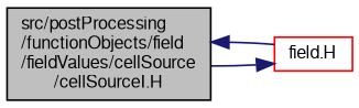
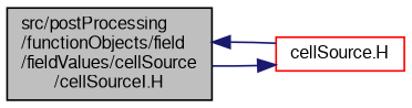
  digraph {
    rankdir=LR
    node [fontname=FreeSans fontsize=10 shape=record]
    edge [color=midnightblue fontname=FreeSans fontsize=10 labelfontname=FreeSans labelfontsize=10 style=solid]
    n1 [color=black fillcolor=grey75 fontcolor=black height=0.2 label="src/postProcessing\l/functionObjects/field\l/fieldValues/cellSource\l/cellSourceI.H" style=filled width=0.4]
-   n2 [color=red height=0.2 label="field.H" width=0.4]
+   n2 [color=red height=0.2 label="cellSource.H" width=0.4]
    n1 -> n2
    n2 -> n1
  }
